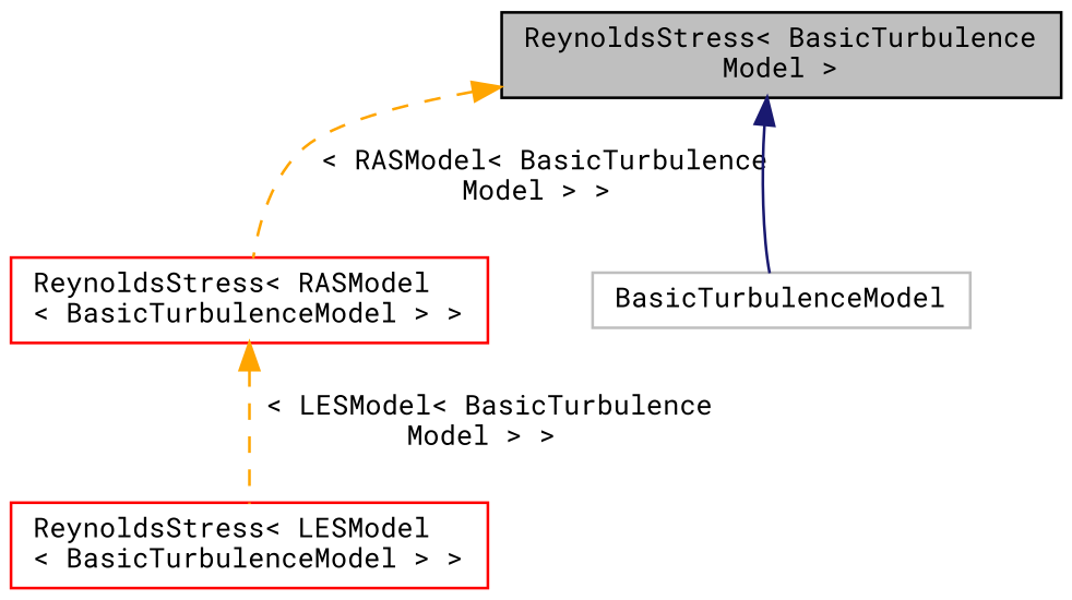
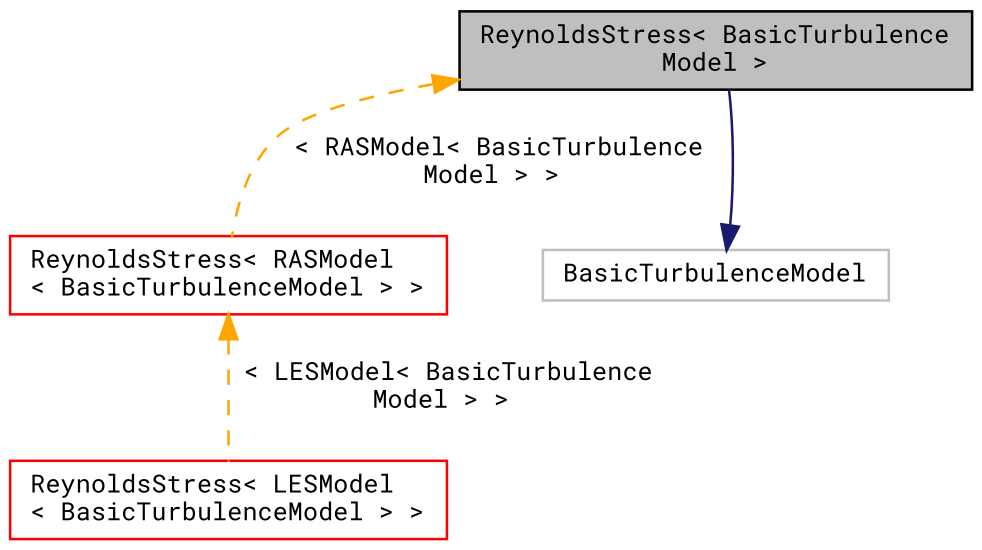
  digraph {
    fontname="Roboto Mono"
    rankdir=TB
    node [color=red fontname="Roboto Mono" fontsize=10 shape=record]
    edge [color=orange dir=back fontname="Roboto Mono" fontsize=10 labelfontname=Helvetica labelfontsize=10 style=dashed]
    n1 [color=black fillcolor=grey75 fontcolor=black height=0.2 label="ReynoldsStress\< BasicTurbulence\lModel \>" style=filled width=0.4]
    n2 [height=0.2 label="ReynoldsStress\< RASModel\l\< BasicTurbulenceModel \> \>" width=0.4]
    n3 [height=0.2 label="ReynoldsStress\< LESModel\l\< BasicTurbulenceModel \> \>" width=0.4]
    n4 [color=grey75 height=0.2 label=BasicTurbulenceModel width=0.4]
    n1 -> n2 [label=" \< RASModel\< BasicTurbulence\lModel \> \>"]
    n2 -> n3 [label=" \< LESModel\< BasicTurbulence\lModel \> \>"]
-   n1 -> n4 [color=midnightblue style=solid]
+   n4 -> n1 [color=midnightblue style=solid]
  }
